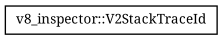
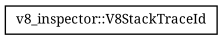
  digraph {
    rankdir=LR
    fontname="Noto Serif"
-   n1 [color=black fillcolor=white fontname="Noto Serif" fontsize=10 height=0.2 label="v8_inspector::V2StackTraceId" shape=record style=filled width=0.4]
+   n1 [color=black fillcolor=white fontname="Noto Serif" fontsize=10 height=0.2 label="v8_inspector::V8StackTraceId" shape=record style=filled width=0.4]
  }
